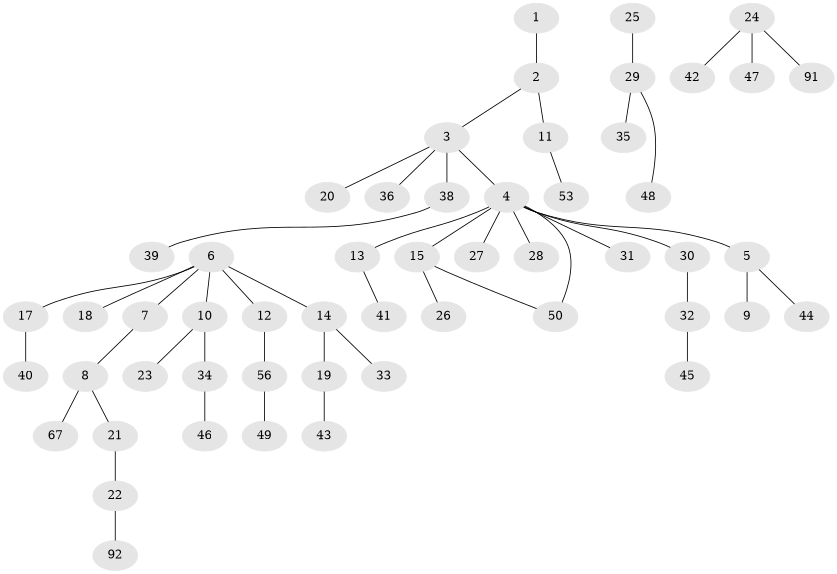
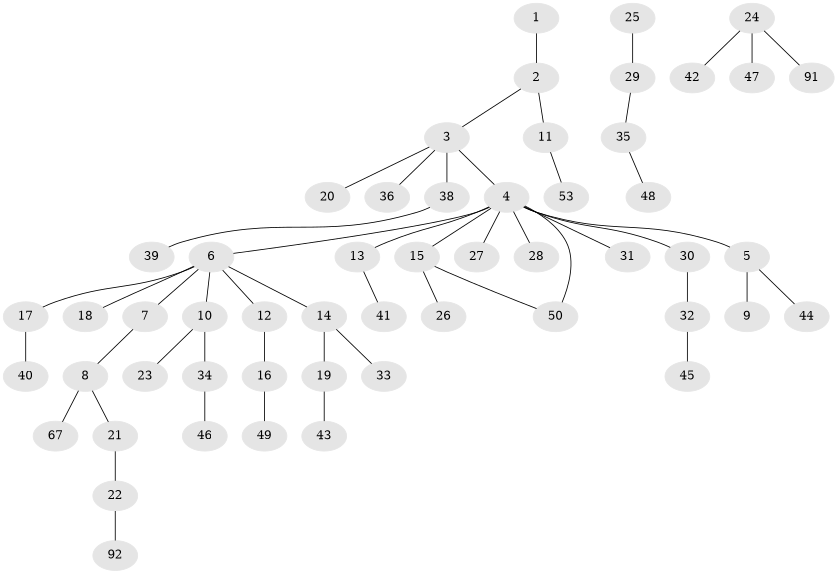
  graph {
    node [color=gray90 style=filled]
    1
    2
    3
    11
    4
    20
    36
    38
    53
    5
    6
    13
    15
    27
    28
    30
    31
    50
    39
    9
    44
    7
    10
    12
    14
    17
    18
    41
    26
    25
    29
    32
    8
    23
    34
-   16 [label=56]
+   16
    19
    33
    40
    21
    n41 [label=67]
    22
    46
    49
    43
    24
    42
    47
    n49 [label=91]
    n50 [label=92]
    35
    48
    45
    1 -- 2
    2 -- 3
    2 -- 11
    3 -- 4
    3 -- 20
    3 -- 36
    3 -- 38
    11 -- 53
    4 -- 5
+   4 -- 6
    4 -- 13
    4 -- 15
    4 -- 27
    4 -- 28
    4 -- 30
    4 -- 31
    4 -- 50
    38 -- 39
    5 -- 9
    5 -- 44
    6 -- 7
    6 -- 10
    6 -- 12
    6 -- 14
    6 -- 17
    6 -- 18
    13 -- 41
    15 -- 50
    15 -- 26
    30 -- 32
    7 -- 8
    10 -- 23
    10 -- 34
    12 -- 16
    14 -- 19
    14 -- 33
    17 -- 40
    25 -- 29
    29 -- 35
    32 -- 45
    8 -- 21
    8 -- n41
    34 -- 46
    16 -- 49
    19 -- 43
    21 -- 22
    22 -- n50
    24 -- 42
    24 -- 47
    24 -- n49
-   29 -- 48
+   35 -- 48
  }
